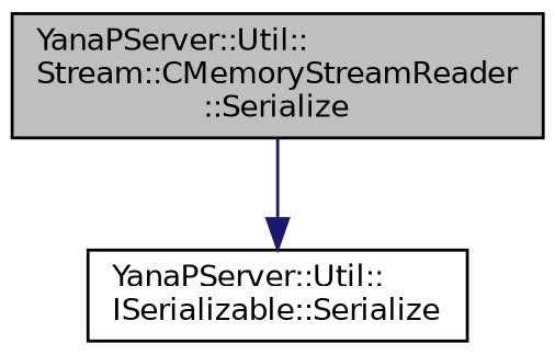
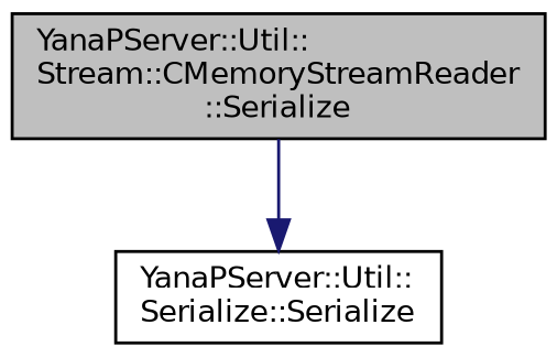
  digraph {
    rankdir=TB
    node [color=black fontname=Helvetica fontsize=10 shape=record style=filled]
    n1 [fillcolor=grey75 fontcolor=black height=0.2 label="YanaPServer::Util::\lStream::CMemoryStreamReader\l::Serialize" width=0.4]
-   n2 [fillcolor=white height=0.2 label="YanaPServer::Util::\lISerializable::Serialize" width=0.4]
+   n2 [fillcolor=white height=0.2 label="YanaPServer::Util::\lSerialize::Serialize" width=0.4]
    n1 -> n2 [color=midnightblue fontname=Helvetica fontsize=10 labelfontname=Helvetica labelfontsize=10 style=solid]
  }
